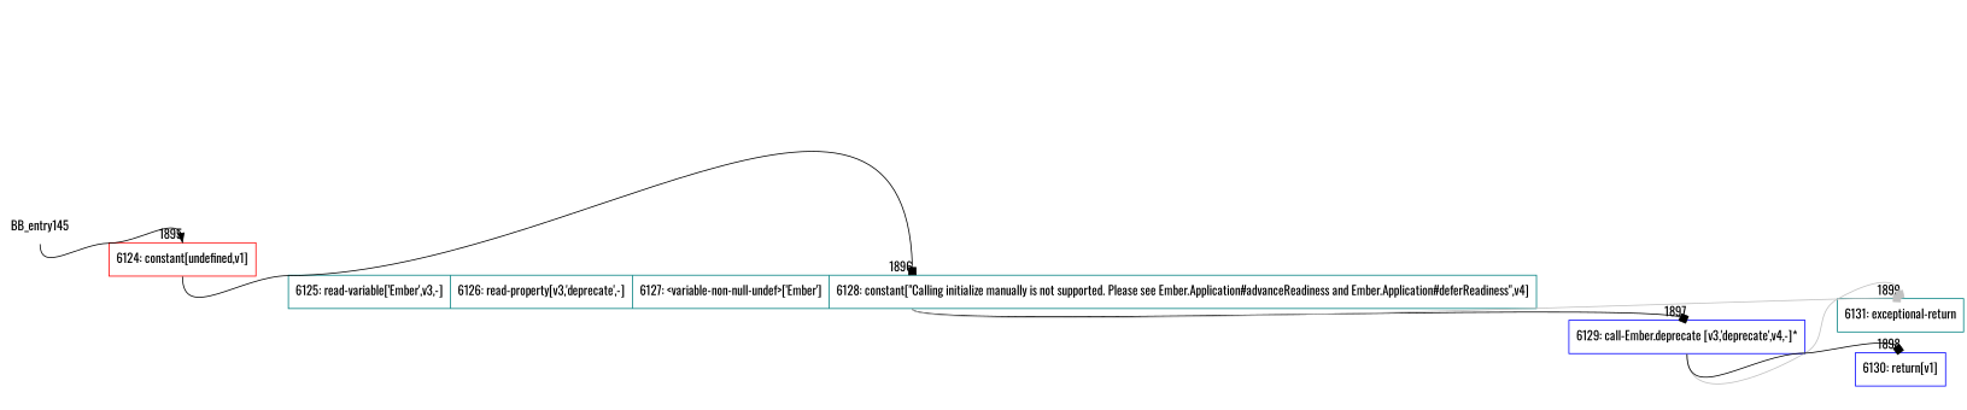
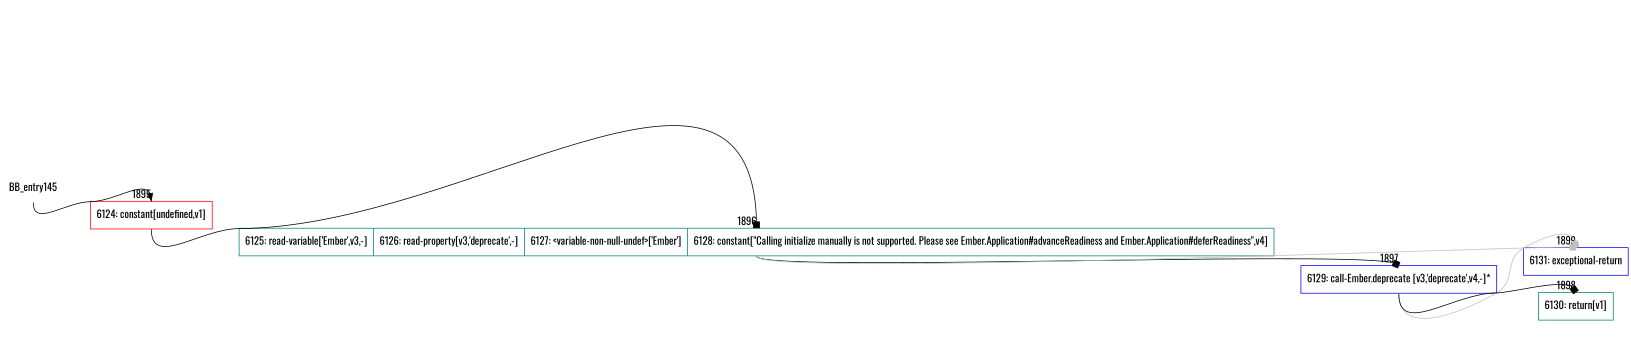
  digraph {
    fontname=Oswald
    rankdir=LR
    node [color=blue fontname=Oswald shape=record]
    edge [arrowhead=box fontname=Oswald headport=n tailport=s]
    BB_entry145 [shape=none]
    n2 [color=red label="{6124: constant[undefined,v1]}"]
    n3 [color=teal label="{6125: read-variable['Ember',v3,-]|6126: read-property[v3,'deprecate',-]|6127: \<variable-non-null-undef\>['Ember']|6128: constant[\"Calling initialize manually is not supported. Please see Ember.Application#advanceReadiness and Ember.Application#deferReadiness\",v4]}"]
    n4 [label="{6129: call-Ember.deprecate [v3,'deprecate',v4,-]*}"]
-   n5 [color=teal label="{6131: exceptional-return}"]
-   n6 [label="{6130: return[v1]}"]
+   n5 [label="{6131: exceptional-return}"]
+   n6 [color=teal label="{6130: return[v1]}"]
    BB_entry145 -> n2 [arrowhead=normal headlabel="    1895"]
    n2 -> n3 [headlabel="      1896"]
    n3 -> n4 [headlabel="      1897"]
    n3 -> n5 [color=gray headlabel="      1899"]
    n4 -> n5 [color=gray]
    n4 -> n6 [headlabel="      1898"]
  }
